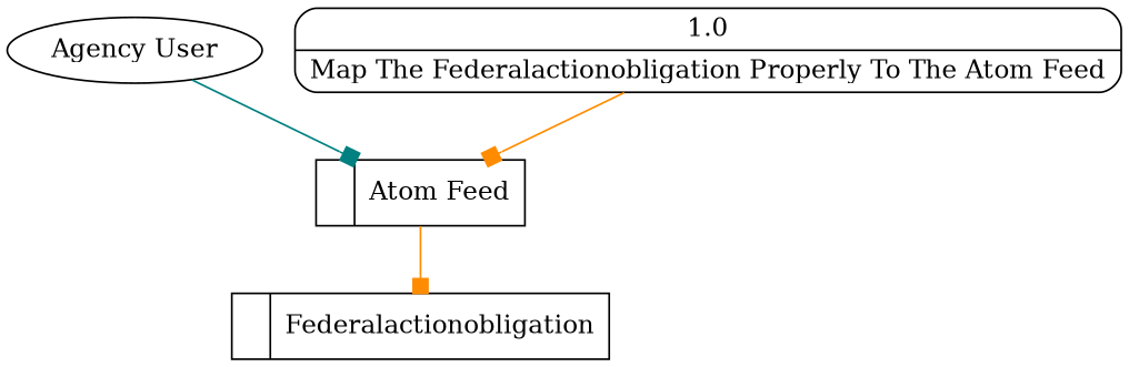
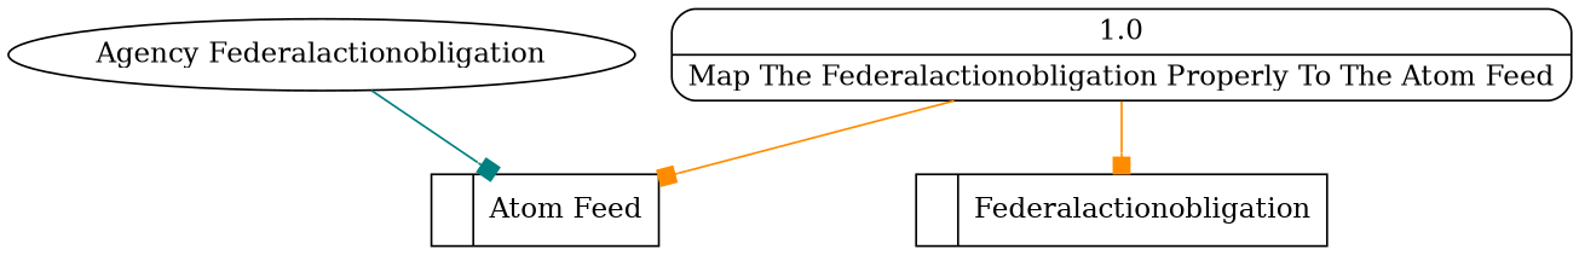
  digraph {
    node [shape=record]
    edge [arrowhead=box color=darkorange]
    n1 [label="<f0>  |<f1> Atom Feed "]
    n2 [label="<f0>  |<f1> Federalactionobligation "]
-   n3 [label="Agency User" shape=ellipse]
+   n3 [label="Agency Federalactionobligation" shape=ellipse]
    n4 [label="{<f0> 1.0|<f1> Map The Federalactionobligation Properly To The Atom Feed }" shape=Mrecord]
    n3 -> n1 [color=teal]
    n4 -> n1
-   n1 -> n2
+   n4 -> n2
  }
